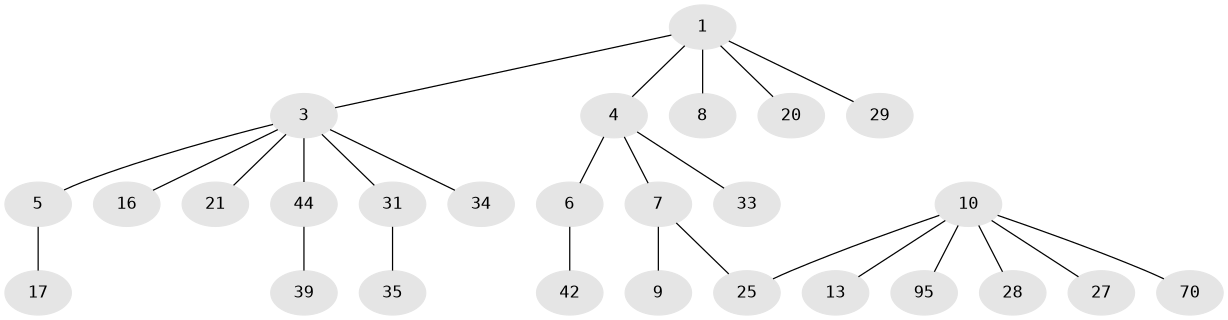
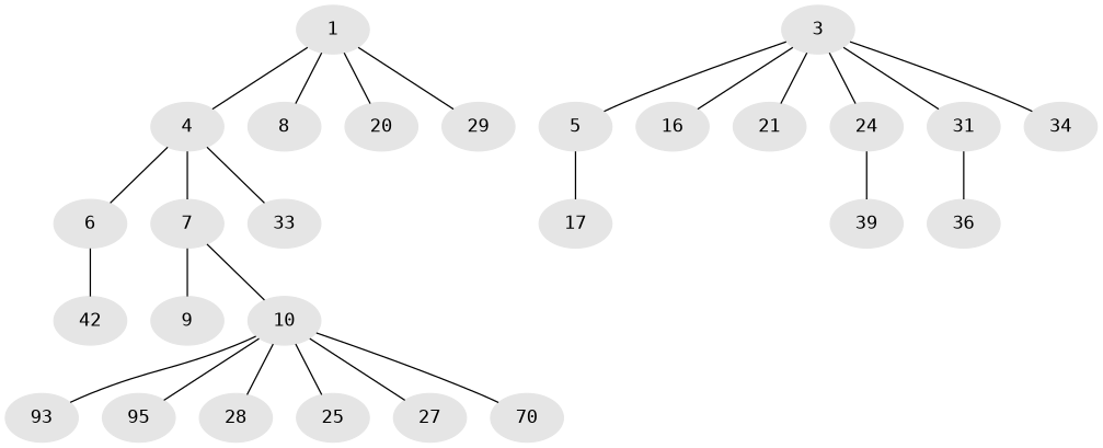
  graph {
    fontname="DejaVu Sans Mono"
    node [color=gray90 fontname="DejaVu Sans Mono" style=filled]
    edge [fontname="DejaVu Sans Mono"]
    1 [super="+2"]
    3 [super="+18+26+14"]
    4 [super="+23"]
    8 [super="+28+19"]
    20
    29 [super="+37"]
    5
    16
    21 [super="+47"]
-   24 [label=44]
+   24
    31
    34
    6 [super="+11+35+49"]
    7
    33 [super="+38"]
    17
    39 [super="+41"]
-   36 [super="+54+48" label=35]
+   36 [super="+54+48"]
    n19 [label=42 super="+52"]
    9
    10 [super="+12"]
-   13
+   13 [label=93]
    n23 [label=95 super="+46"]
    n24 [label=28]
    25
    27 [super="+45"]
    n27 [label=70 super="+43"]
-   1 -- 3
    1 -- 4
    1 -- 8
    1 -- 20
    1 -- 29
    3 -- 5
    3 -- 16
    3 -- 21
    3 -- 24
    3 -- 31
    3 -- 34
    4 -- 6
    4 -- 7
    4 -- 33
    5 -- 17
    24 -- 39
    31 -- 36
    6 -- n19
    7 -- 9
-   7 -- 25
+   7 -- 10
    10 -- 13
    10 -- n23
    10 -- n24
    10 -- 25
    10 -- 27
    10 -- n27
  }
